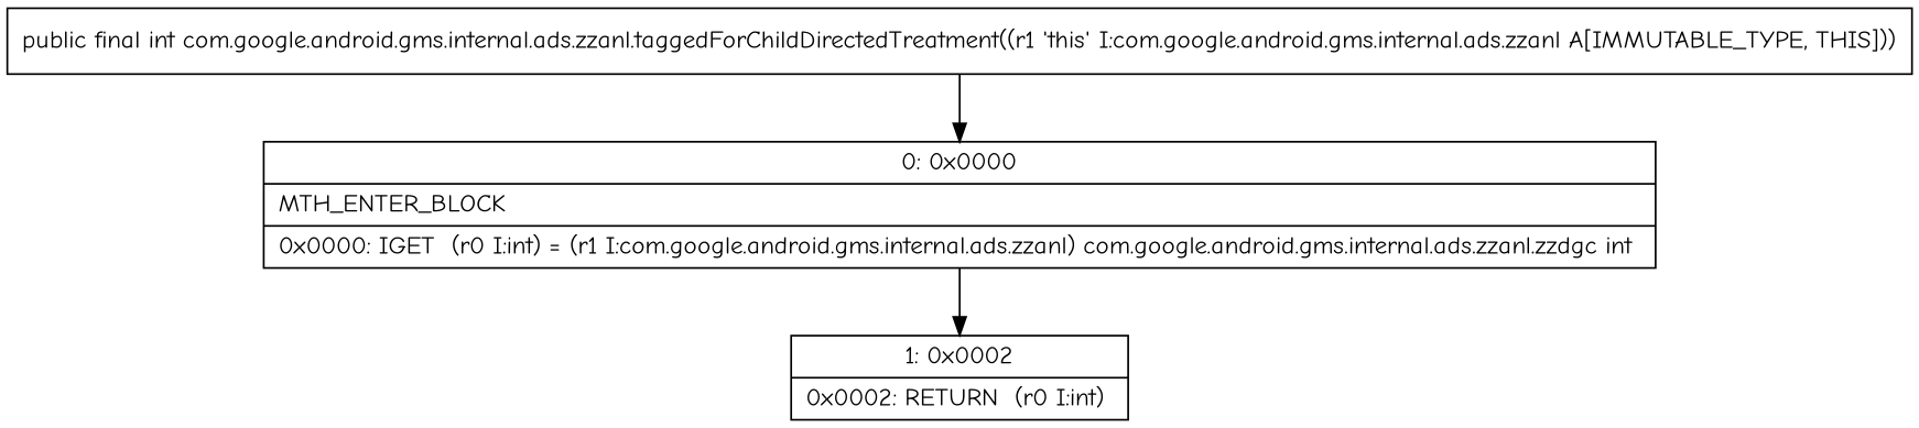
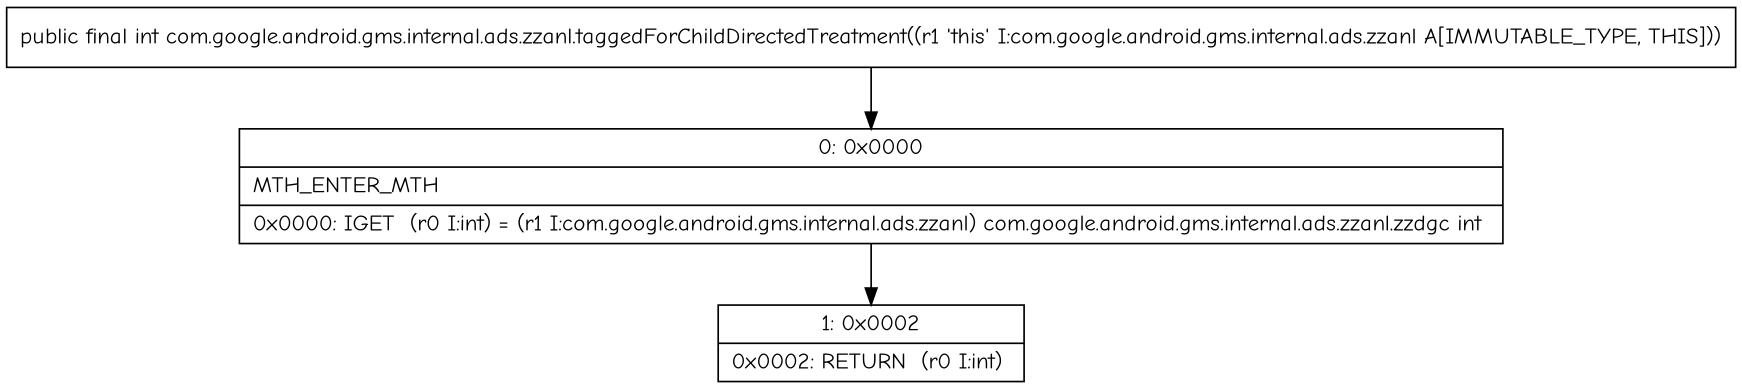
  digraph {
    fontname="Comic Neue"
    node [shape=record fontname="Comic Neue"]
    edge [fontname="Comic Neue"]
-   n1 [label="{0\:\ 0x0000|MTH_ENTER_BLOCK\l|0x0000: IGET  (r0 I:int) = (r1 I:com.google.android.gms.internal.ads.zzanl) com.google.android.gms.internal.ads.zzanl.zzdgc int \l}"]
+   n1 [label="{0\:\ 0x0000|MTH_ENTER_MTH\l|0x0000: IGET  (r0 I:int) = (r1 I:com.google.android.gms.internal.ads.zzanl) com.google.android.gms.internal.ads.zzanl.zzdgc int \l}"]
    n2 [label="{1\:\ 0x0002|0x0002: RETURN  (r0 I:int) \l}"]
    n3 [label="{public final int com.google.android.gms.internal.ads.zzanl.taggedForChildDirectedTreatment((r1 'this' I:com.google.android.gms.internal.ads.zzanl A[IMMUTABLE_TYPE, THIS])) }"]
    n1 -> n2
    n3 -> n1
  }
